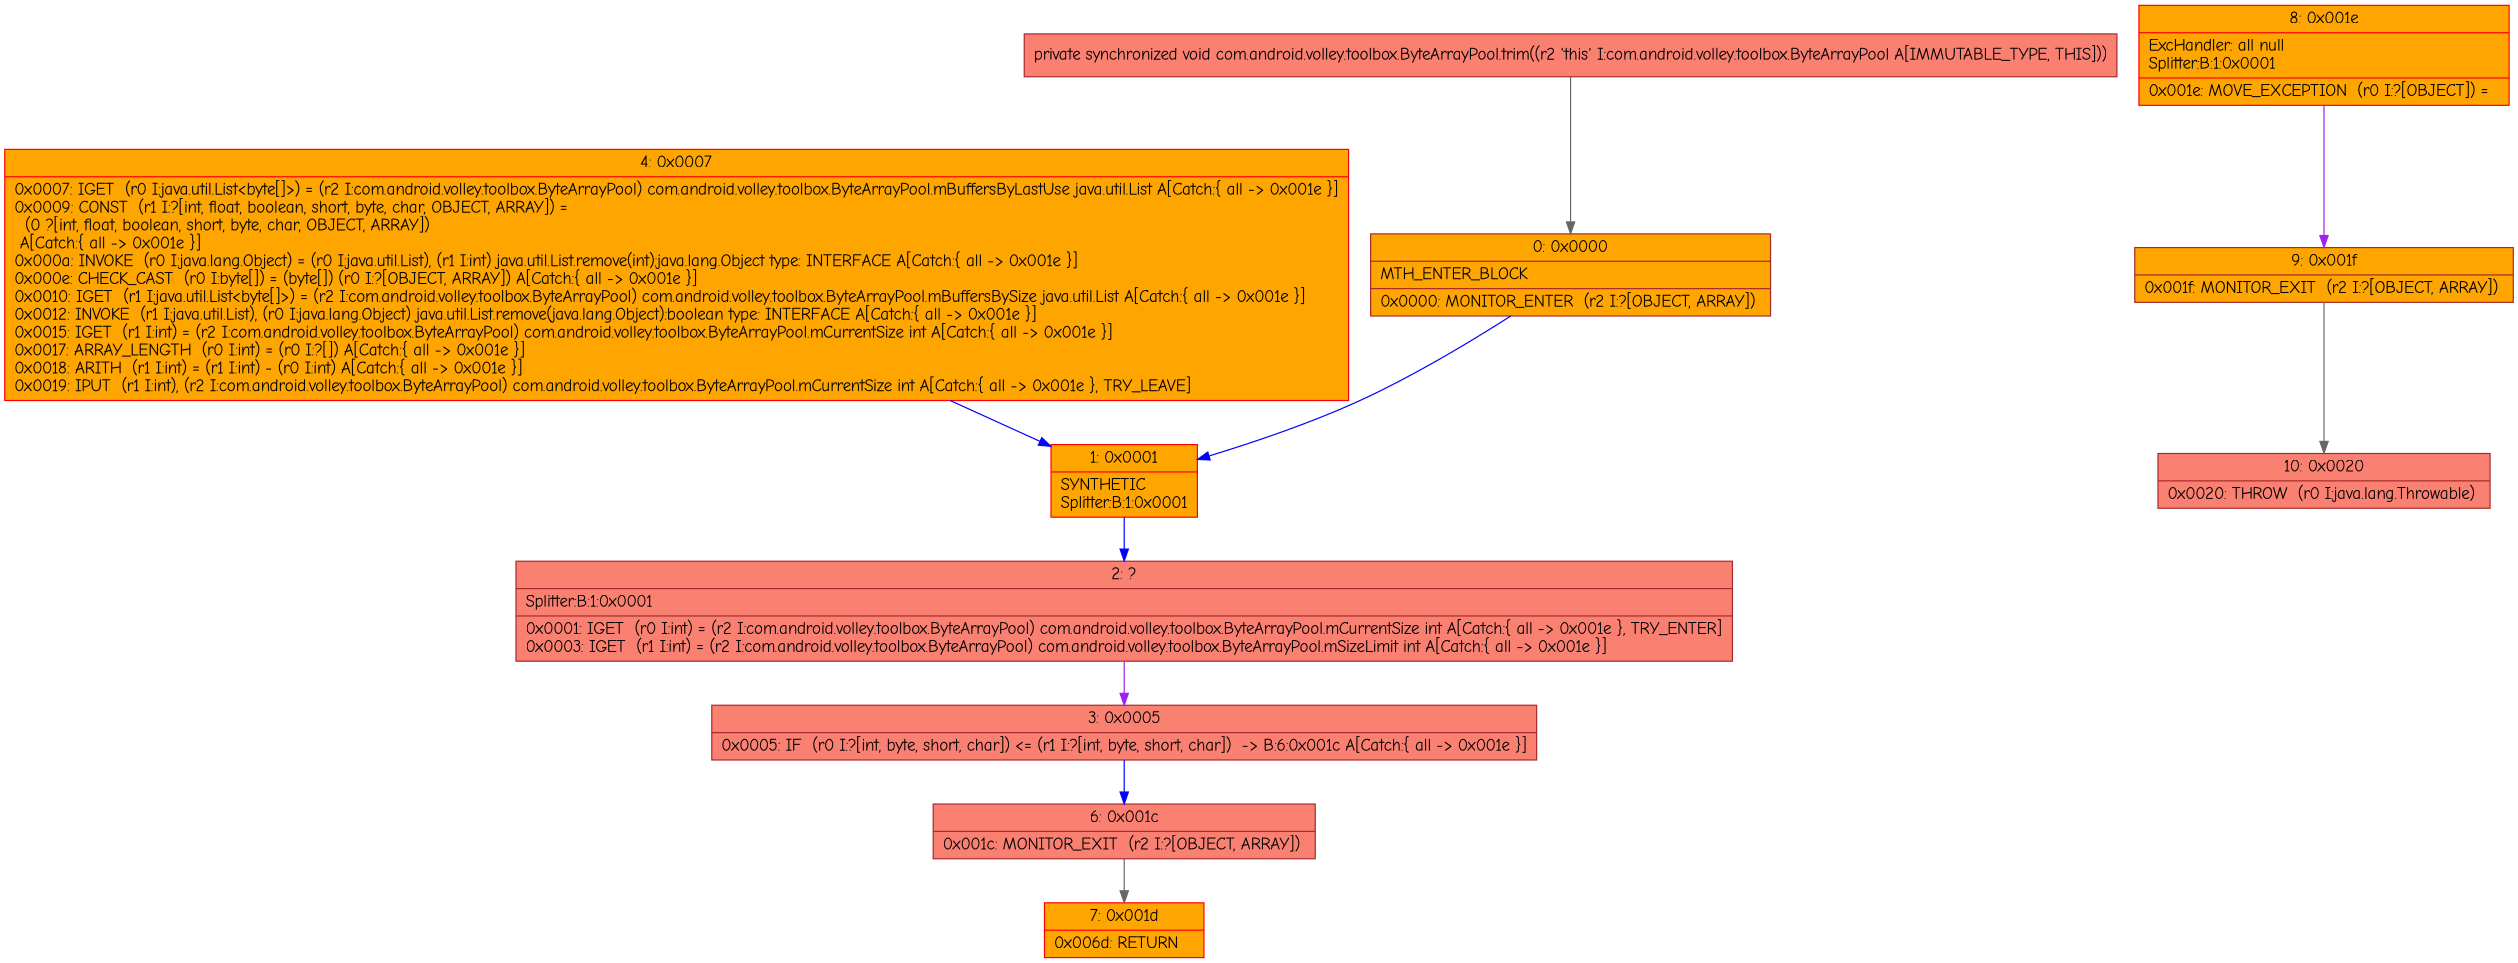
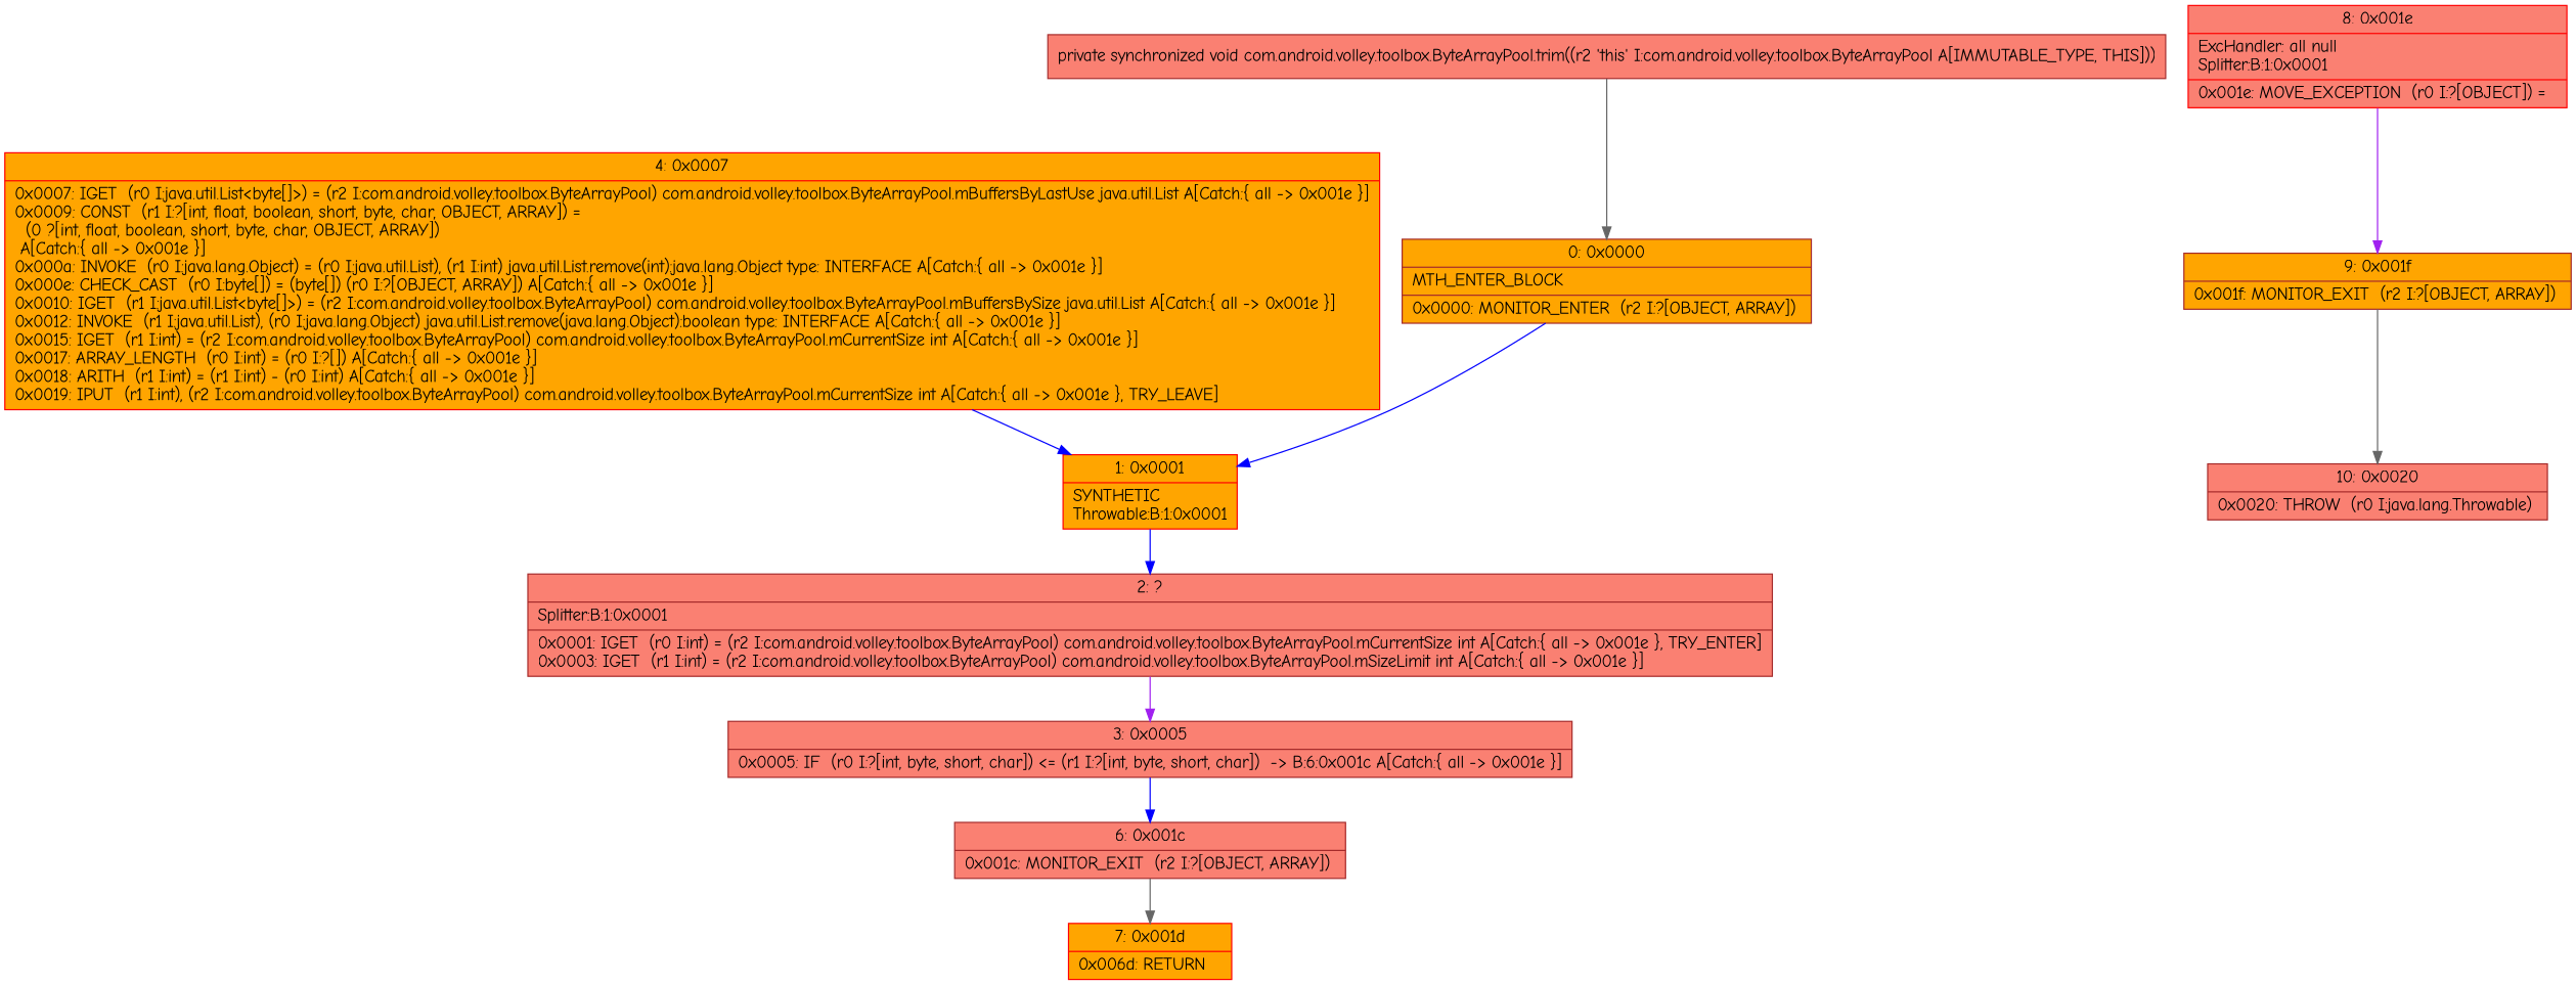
  digraph {
    fontname="Comic Neue"
    node [color=brown fillcolor=orange fontname="Comic Neue" shape=record style=filled]
    edge [color=blue fontname="Comic Neue"]
    n1 [label="{0\:\ 0x0000|MTH_ENTER_BLOCK\l|0x0000: MONITOR_ENTER  (r2 I:?[OBJECT, ARRAY]) \l}"]
-   n2 [color=red label="{1\:\ 0x0001|SYNTHETIC\lSplitter:B:1:0x0001\l}"]
+   n2 [color=red label="{1\:\ 0x0001|SYNTHETIC\lThrowable:B:1:0x0001\l}"]
    n3 [fillcolor=salmon label="{2\:\ ?|Splitter:B:1:0x0001\l|0x0001: IGET  (r0 I:int) = (r2 I:com.android.volley.toolbox.ByteArrayPool) com.android.volley.toolbox.ByteArrayPool.mCurrentSize int A[Catch:\{ all \-\> 0x001e \}, TRY_ENTER]\l0x0003: IGET  (r1 I:int) = (r2 I:com.android.volley.toolbox.ByteArrayPool) com.android.volley.toolbox.ByteArrayPool.mSizeLimit int A[Catch:\{ all \-\> 0x001e \}]\l}"]
    n4 [fillcolor=salmon label="{3\:\ 0x0005|0x0005: IF  (r0 I:?[int, byte, short, char]) \<= (r1 I:?[int, byte, short, char])  \-\> B:6:0x001c A[Catch:\{ all \-\> 0x001e \}]\l}"]
-   n5 [color=red label="{8\:\ 0x001e|ExcHandler: all null\lSplitter:B:1:0x0001\l|0x001e: MOVE_EXCEPTION  (r0 I:?[OBJECT]) =  \l}"]
+   n5 [color=red fillcolor=salmon label="{8\:\ 0x001e|ExcHandler: all null\lSplitter:B:1:0x0001\l|0x001e: MOVE_EXCEPTION  (r0 I:?[OBJECT]) =  \l}"]
    n6 [label="{9\:\ 0x001f|0x001f: MONITOR_EXIT  (r2 I:?[OBJECT, ARRAY]) \l}"]
    n7 [fillcolor=salmon label="{6\:\ 0x001c|0x001c: MONITOR_EXIT  (r2 I:?[OBJECT, ARRAY]) \l}"]
    n8 [color=red label="{4\:\ 0x0007|0x0007: IGET  (r0 I:java.util.List\<byte[]\>) = (r2 I:com.android.volley.toolbox.ByteArrayPool) com.android.volley.toolbox.ByteArrayPool.mBuffersByLastUse java.util.List A[Catch:\{ all \-\> 0x001e \}]\l0x0009: CONST  (r1 I:?[int, float, boolean, short, byte, char, OBJECT, ARRAY]) = \l  (0 ?[int, float, boolean, short, byte, char, OBJECT, ARRAY])\l A[Catch:\{ all \-\> 0x001e \}]\l0x000a: INVOKE  (r0 I:java.lang.Object) = (r0 I:java.util.List), (r1 I:int) java.util.List.remove(int):java.lang.Object type: INTERFACE A[Catch:\{ all \-\> 0x001e \}]\l0x000e: CHECK_CAST  (r0 I:byte[]) = (byte[]) (r0 I:?[OBJECT, ARRAY]) A[Catch:\{ all \-\> 0x001e \}]\l0x0010: IGET  (r1 I:java.util.List\<byte[]\>) = (r2 I:com.android.volley.toolbox.ByteArrayPool) com.android.volley.toolbox.ByteArrayPool.mBuffersBySize java.util.List A[Catch:\{ all \-\> 0x001e \}]\l0x0012: INVOKE  (r1 I:java.util.List), (r0 I:java.lang.Object) java.util.List.remove(java.lang.Object):boolean type: INTERFACE A[Catch:\{ all \-\> 0x001e \}]\l0x0015: IGET  (r1 I:int) = (r2 I:com.android.volley.toolbox.ByteArrayPool) com.android.volley.toolbox.ByteArrayPool.mCurrentSize int A[Catch:\{ all \-\> 0x001e \}]\l0x0017: ARRAY_LENGTH  (r0 I:int) = (r0 I:?[]) A[Catch:\{ all \-\> 0x001e \}]\l0x0018: ARITH  (r1 I:int) = (r1 I:int) \- (r0 I:int) A[Catch:\{ all \-\> 0x001e \}]\l0x0019: IPUT  (r1 I:int), (r2 I:com.android.volley.toolbox.ByteArrayPool) com.android.volley.toolbox.ByteArrayPool.mCurrentSize int A[Catch:\{ all \-\> 0x001e \}, TRY_LEAVE]\l}"]
    n9 [color=red label="{7\:\ 0x001d|0x006d: RETURN   \l}"]
    n10 [fillcolor=salmon label="{10\:\ 0x0020|0x0020: THROW  (r0 I:java.lang.Throwable) \l}"]
    n11 [fillcolor=salmon label="{private synchronized void com.android.volley.toolbox.ByteArrayPool.trim((r2 'this' I:com.android.volley.toolbox.ByteArrayPool A[IMMUTABLE_TYPE, THIS])) }"]
    n1 -> n2
    n2 -> n3
    n3 -> n4 [color=purple]
    n4 -> n7
    n5 -> n6 [color=purple]
    n6 -> n10 [color=gray40]
    n7 -> n9 [color=gray40]
    n8 -> n2
    n11 -> n1 [color=gray40]
  }
